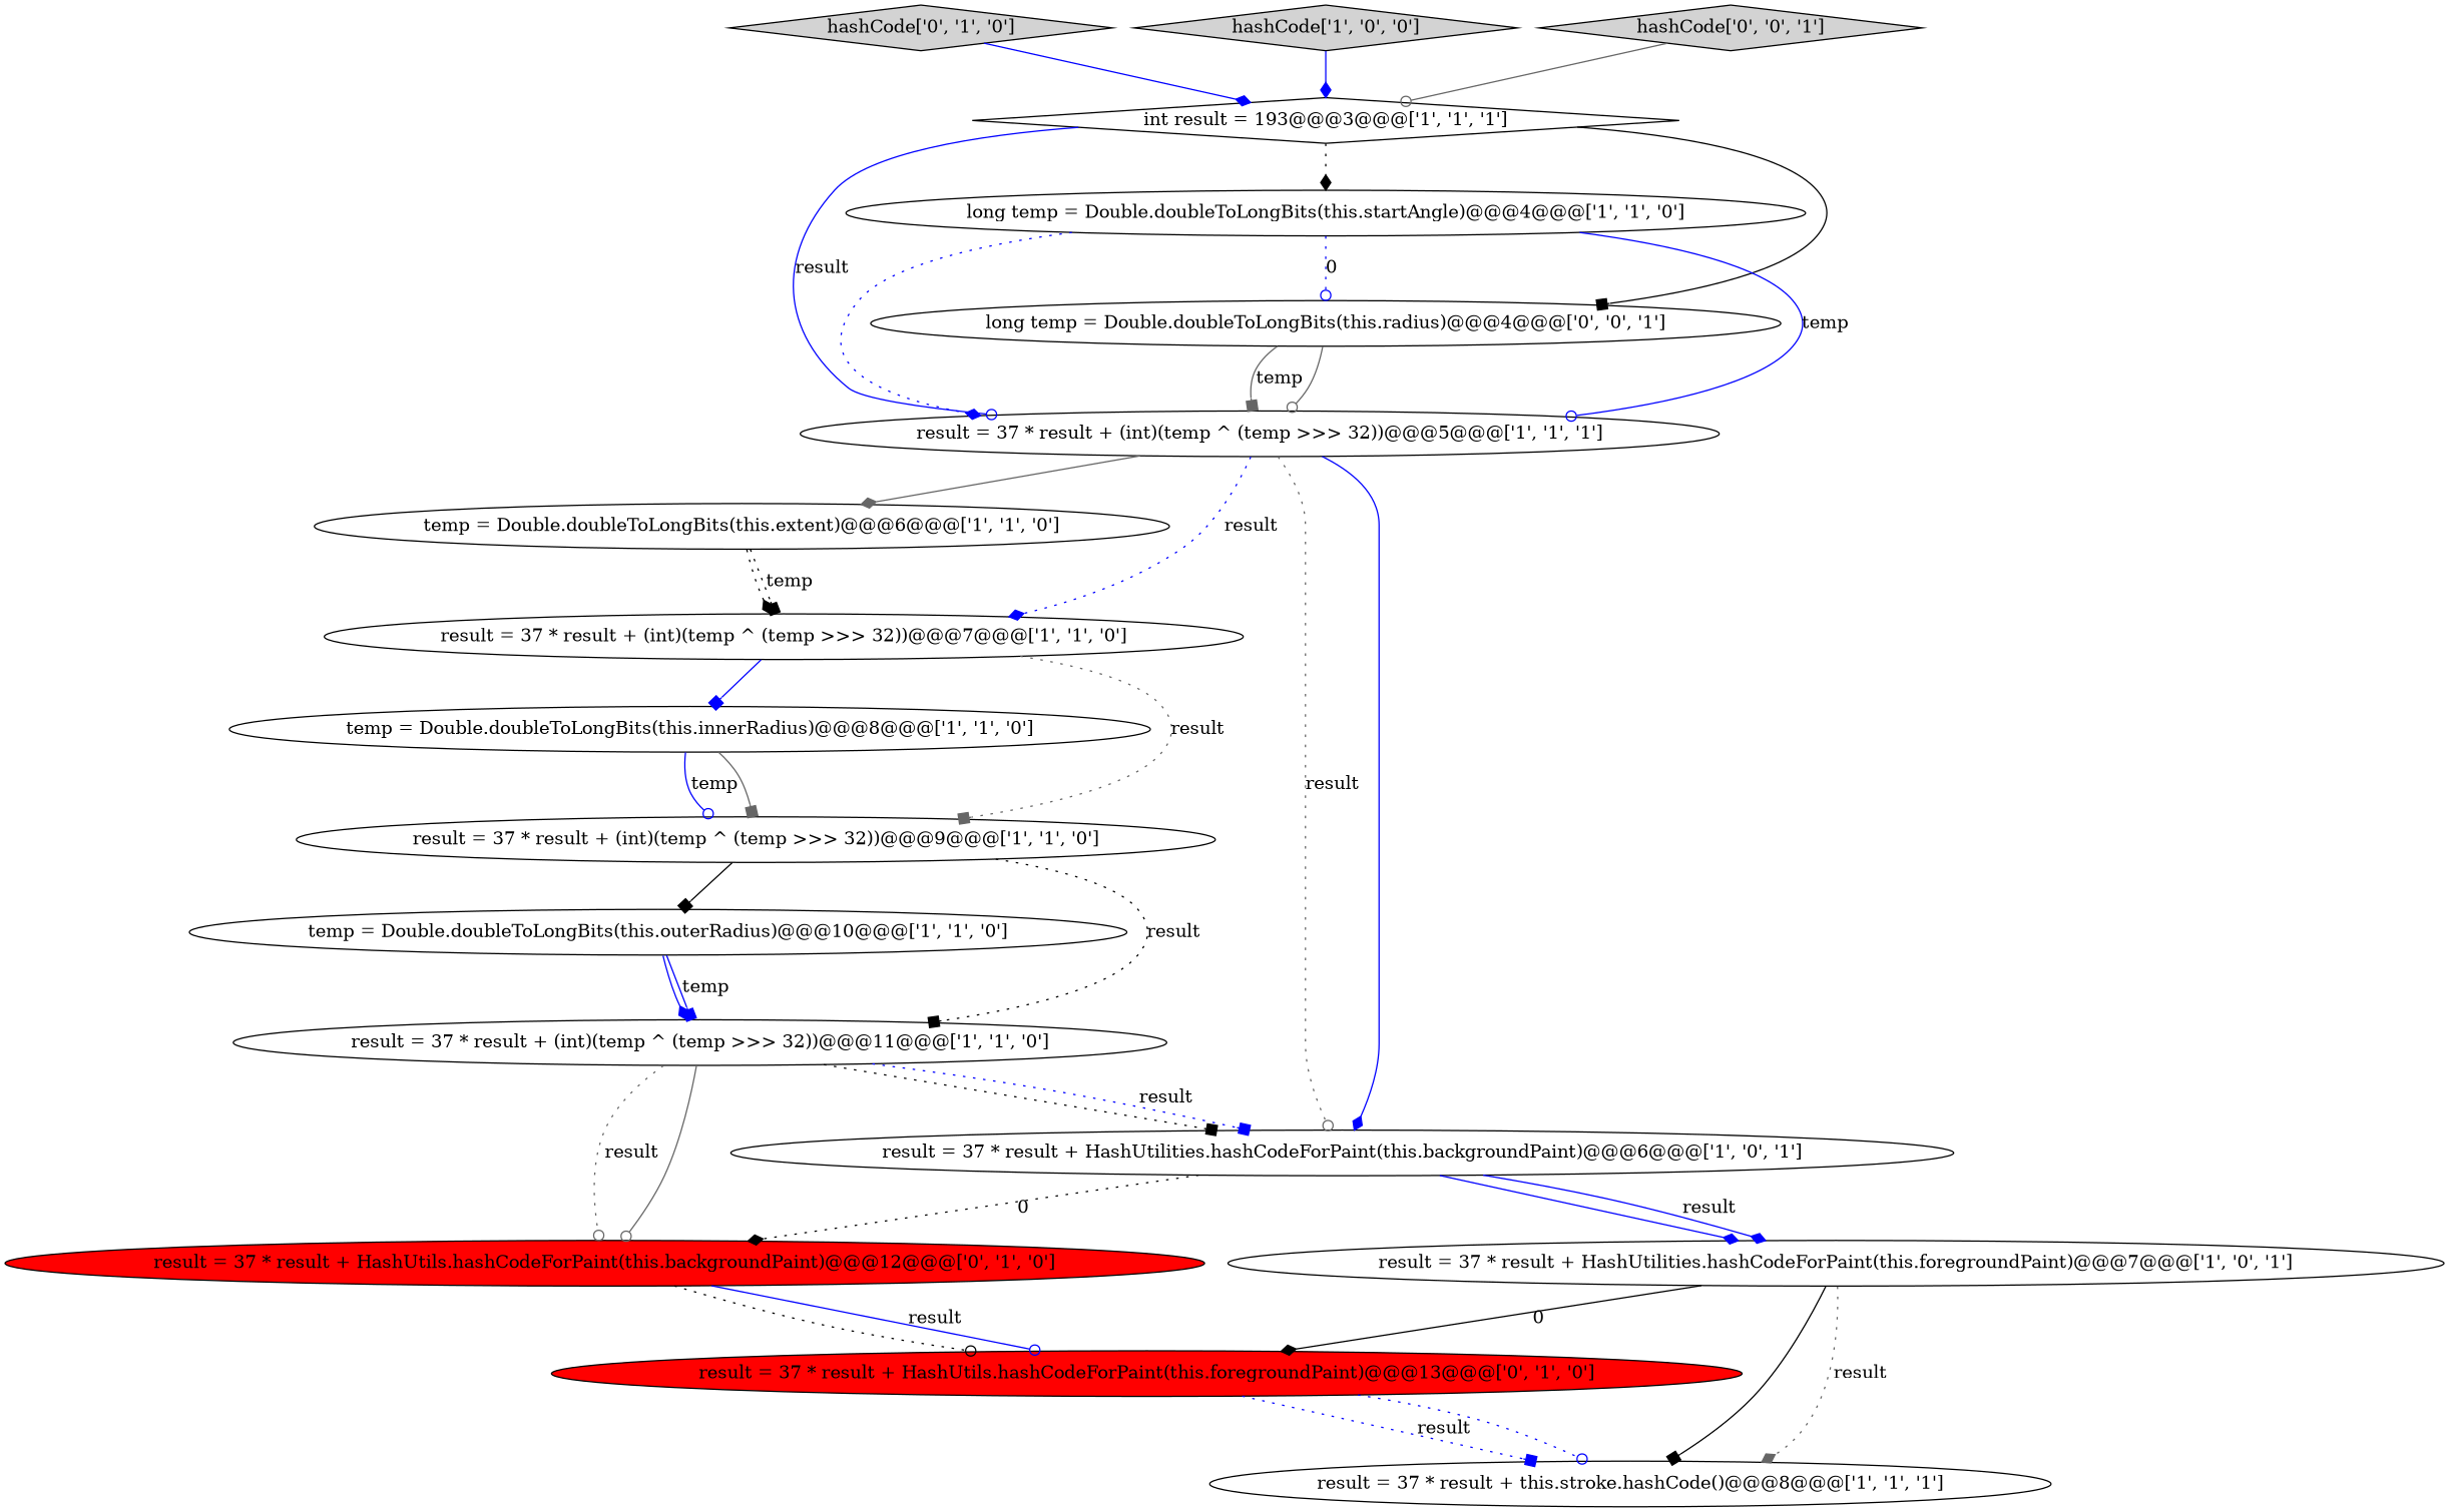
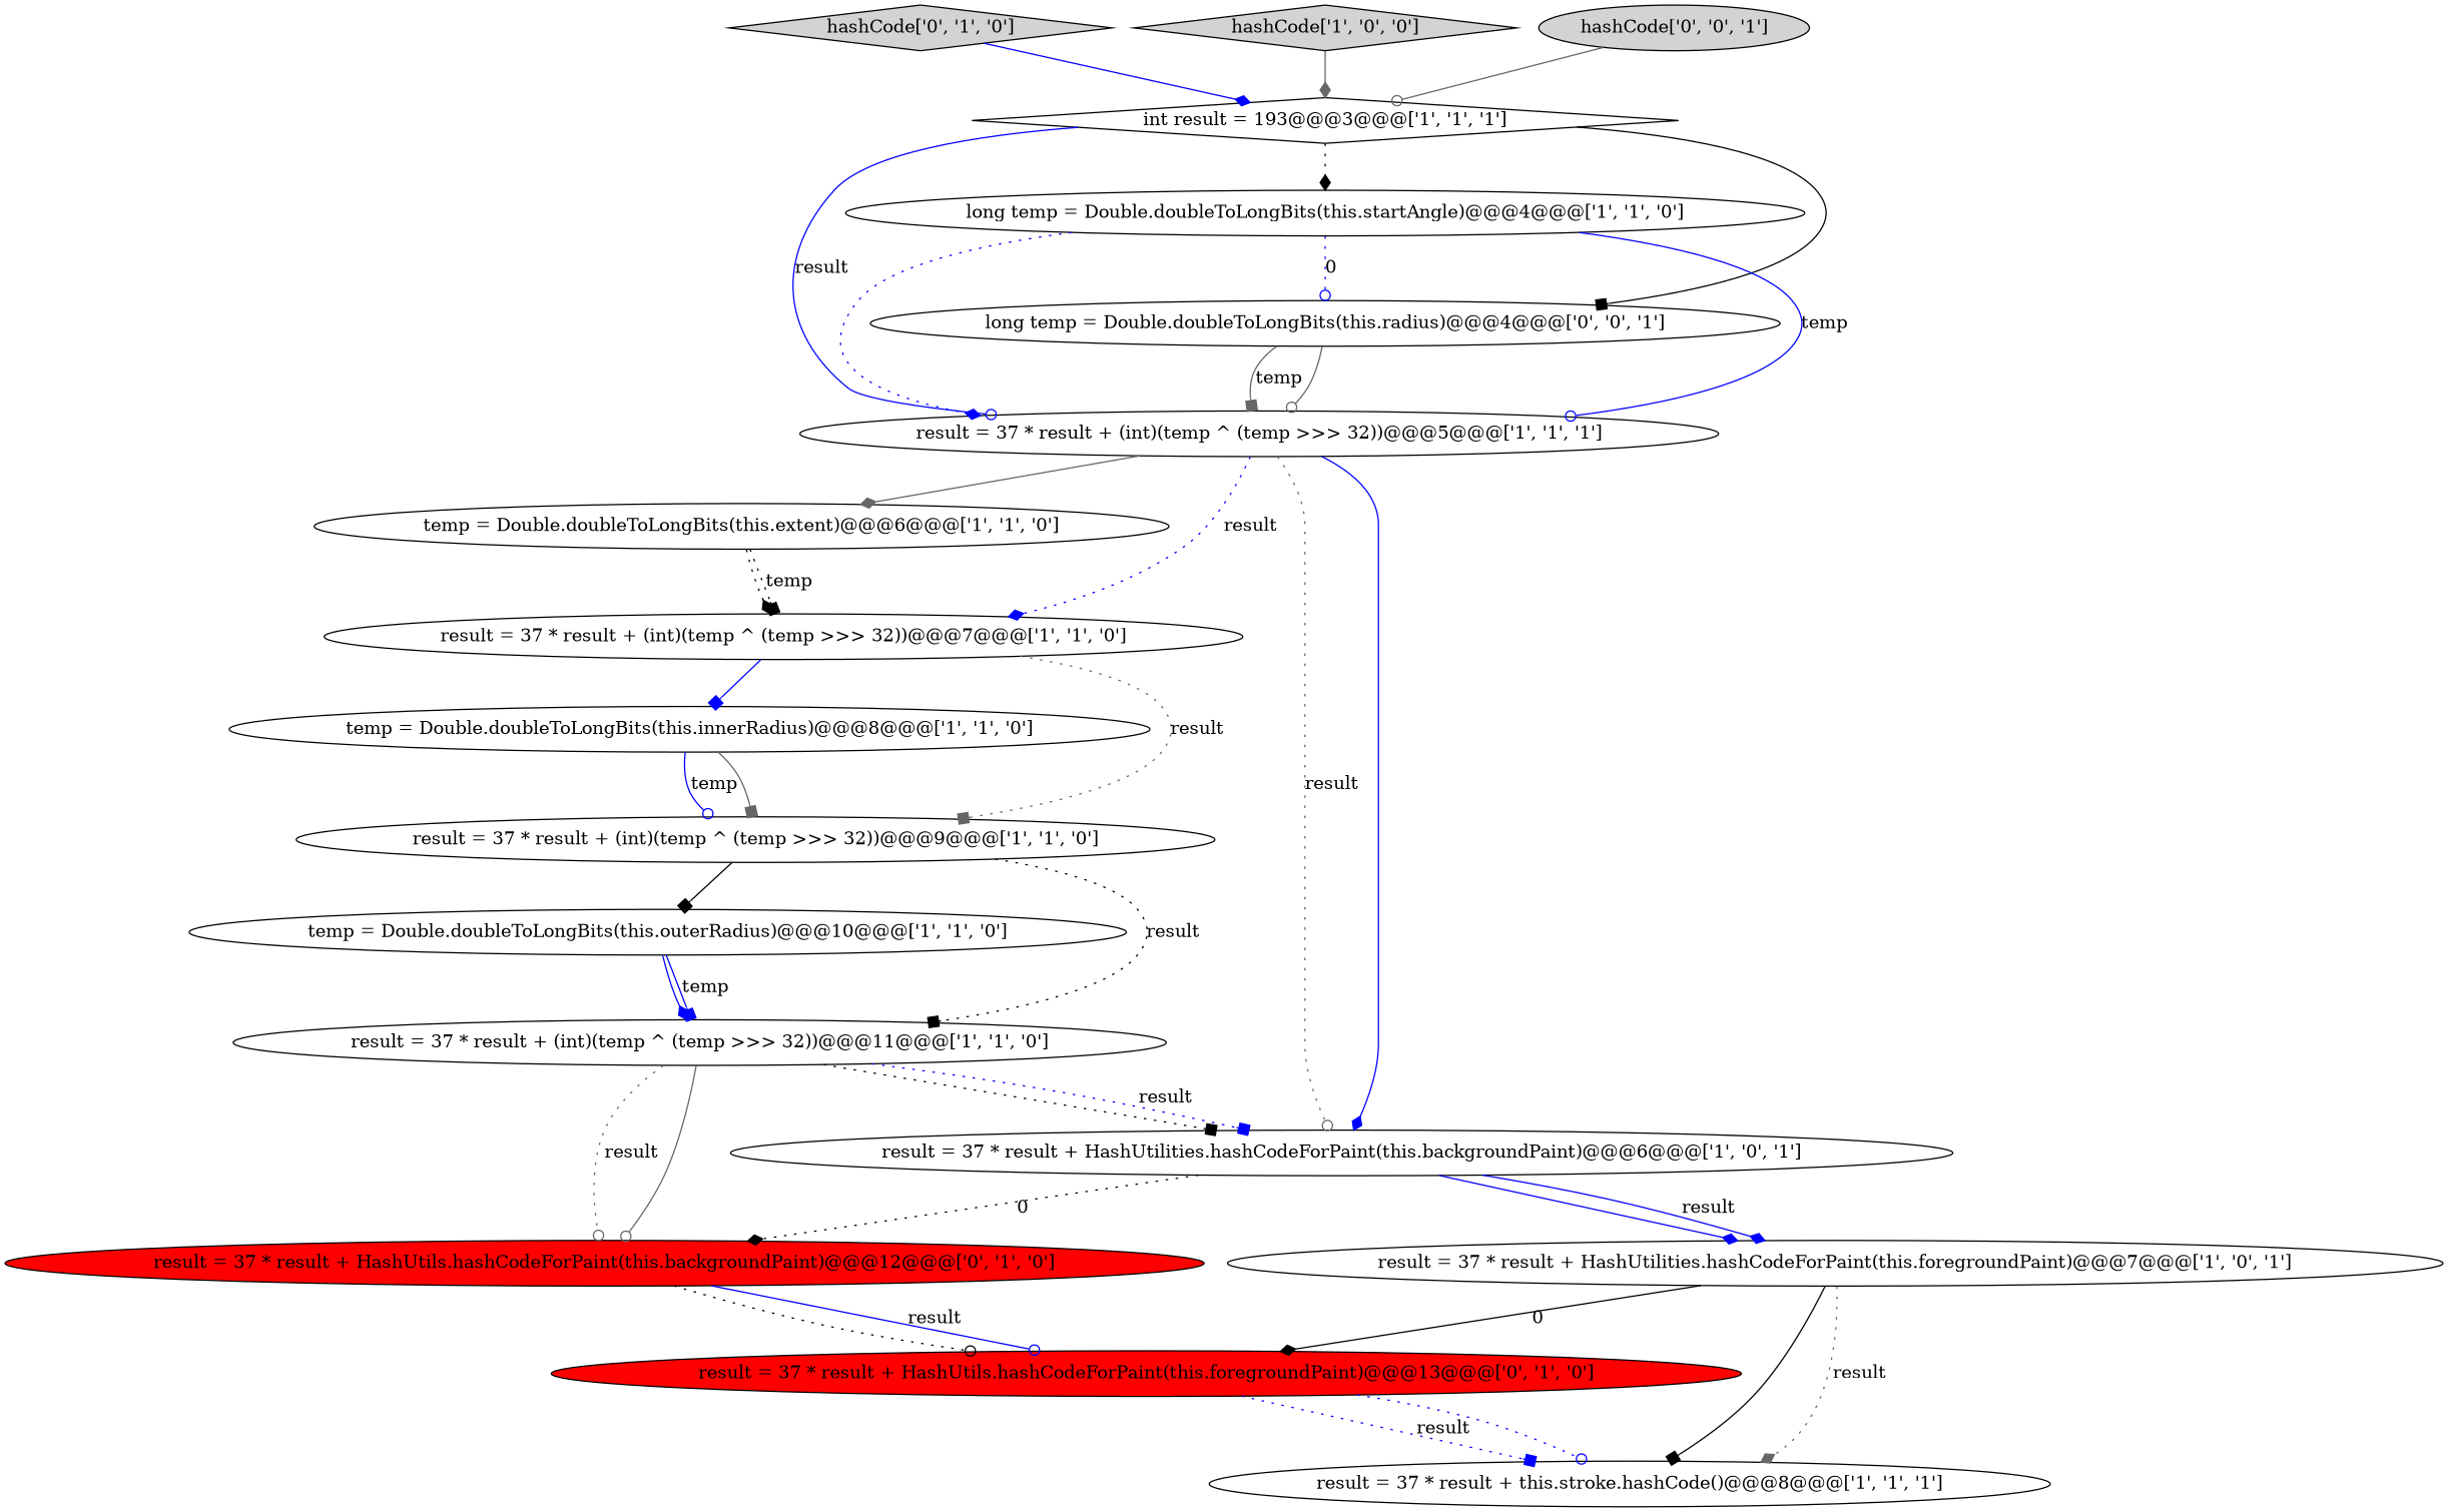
  digraph {
    node [fillcolor=white shape=ellipse style=filled]
    edge [arrowhead=diamond color=blue style=solid]
    n1 [label="temp = Double.doubleToLongBits(this.extent)@@@6@@@['1', '1', '0']"]
    n2 [label="result = 37 * result + (int)(temp ^ (temp >>> 32))@@@7@@@['1', '1', '0']"]
    n3 [label="result = 37 * result + (int)(temp ^ (temp >>> 32))@@@9@@@['1', '1', '0']"]
    n4 [label="temp = Double.doubleToLongBits(this.innerRadius)@@@8@@@['1', '1', '0']"]
    n5 [label="int result = 193@@@3@@@['1', '1', '1']" shape=diamond]
    n6 [label="long temp = Double.doubleToLongBits(this.radius)@@@4@@@['0', '0', '1']"]
    n7 [label="result = 37 * result + (int)(temp ^ (temp >>> 32))@@@5@@@['1', '1', '1']"]
    n8 [label="long temp = Double.doubleToLongBits(this.startAngle)@@@4@@@['1', '1', '0']"]
    n9 [label="result = 37 * result + HashUtilities.hashCodeForPaint(this.backgroundPaint)@@@6@@@['1', '0', '1']"]
    n10 [label="result = 37 * result + this.stroke.hashCode()@@@8@@@['1', '1', '1']"]
    n11 [fillcolor=lightgray label="hashCode['0', '1', '0']" shape=diamond]
    n12 [label="temp = Double.doubleToLongBits(this.outerRadius)@@@10@@@['1', '1', '0']"]
    n13 [label="result = 37 * result + (int)(temp ^ (temp >>> 32))@@@11@@@['1', '1', '0']"]
    n14 [fillcolor=red label="result = 37 * result + HashUtils.hashCodeForPaint(this.backgroundPaint)@@@12@@@['0', '1', '0']"]
    n15 [fillcolor=red label="result = 37 * result + HashUtils.hashCodeForPaint(this.foregroundPaint)@@@13@@@['0', '1', '0']"]
    n16 [label="result = 37 * result + HashUtilities.hashCodeForPaint(this.foregroundPaint)@@@7@@@['1', '0', '1']"]
    n17 [fillcolor=lightgray label="hashCode['1', '0', '0']" shape=diamond]
-   n18 [fillcolor=lightgray label="hashCode['0', '0', '1']" shape=diamond]
+   n18 [fillcolor=lightgray label="hashCode['0', '0', '1']"]
    n1 -> n2 [arrowhead=box color=black label=temp style=dotted]
    n1 -> n2 [color=black style=dotted]
    n2 -> n3 [arrowhead=box color=gray40 label=result style=dotted]
    n2 -> n4 [arrowhead=box]
    n3 -> n12 [arrowhead=box color=black]
    n3 -> n13 [arrowhead=box color=black label=result style=dotted]
    n4 -> n3 [arrowhead=odot label=temp]
    n4 -> n3 [arrowhead=box color=gray40]
    n5 -> n6 [arrowhead=box color=black]
    n5 -> n7 [arrowhead=odot label=result]
    n5 -> n8 [color=black style=dotted]
    n6 -> n7 [arrowhead=odot color=gray40]
    n6 -> n7 [arrowhead=box color=gray40 label=temp]
    n7 -> n1 [color=gray40]
    n7 -> n2 [label=result style=dotted]
    n7 -> n9
    n7 -> n9 [arrowhead=odot color=gray40 label=result style=dotted]
    n8 -> n6 [arrowhead=odot label=0 style=dotted]
    n8 -> n7 [arrowhead=odot label=temp]
    n8 -> n7 [style=dotted]
    n9 -> n14 [color=black label=0 style=dotted]
    n9 -> n16
    n9 -> n16 [label=result]
    n11 -> n5
    n12 -> n13 [arrowhead=box label=temp]
    n12 -> n13
    n13 -> n9 [arrowhead=box color=black style=dotted]
    n13 -> n9 [arrowhead=box label=result style=dotted]
    n13 -> n14 [arrowhead=odot color=gray40]
    n13 -> n14 [arrowhead=odot color=gray40 label=result style=dotted]
    n14 -> n15 [arrowhead=odot label=result]
    n14 -> n15 [arrowhead=odot color=black style=dotted]
    n15 -> n10 [arrowhead=box label=result style=dotted]
    n15 -> n10 [arrowhead=odot style=dotted]
    n16 -> n10 [color=gray40 label=result style=dotted]
    n16 -> n10 [arrowhead=box color=black]
    n16 -> n15 [color=black label=0]
-   n17 -> n5
+   n17 -> n5 [color=gray40]
    n18 -> n5 [arrowhead=odot color=gray40]
  }
